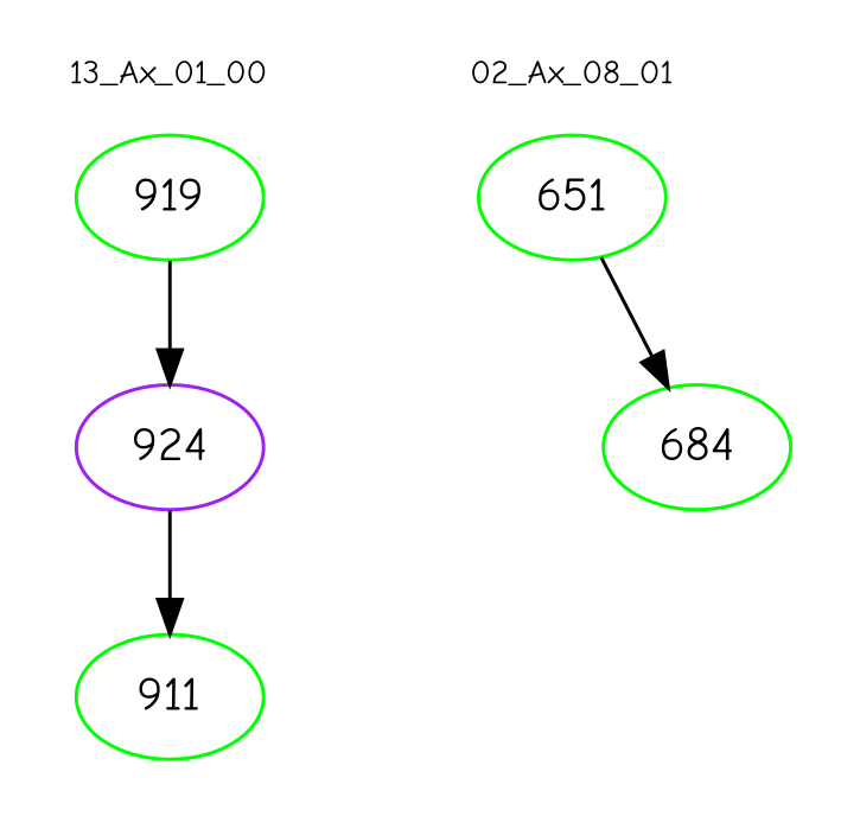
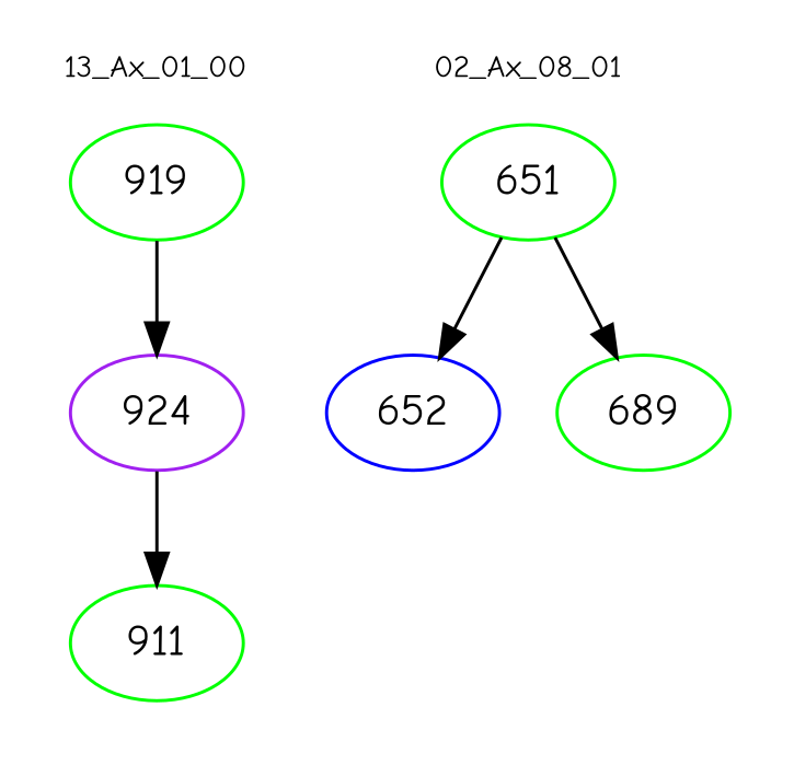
  digraph {
    fontname="Comic Neue"
    node [color=green fontname="Comic Neue"]
    edge [color=black fontname="Comic Neue"]
    n1 [label=919]
    n2 [label=911]
    n3 [color=purple label=924]
    n4 [label=651]
-   n6 [label=684]
+   n5 [color=blue label=652]
+   n6 [label=689]
    subgraph cluster_1 {
      color=white
      fontsize=10
      label="13_Ax_01_00"
      n1
      n2
      n3
    }
    subgraph cluster_2 {
      color=white
      fontsize=10
      label="02_Ax_08_01"
      n4
+     n5
      n6
    }
    n1 -> n3
    n3 -> n2
+   n4 -> n5
    n4 -> n6
  }
